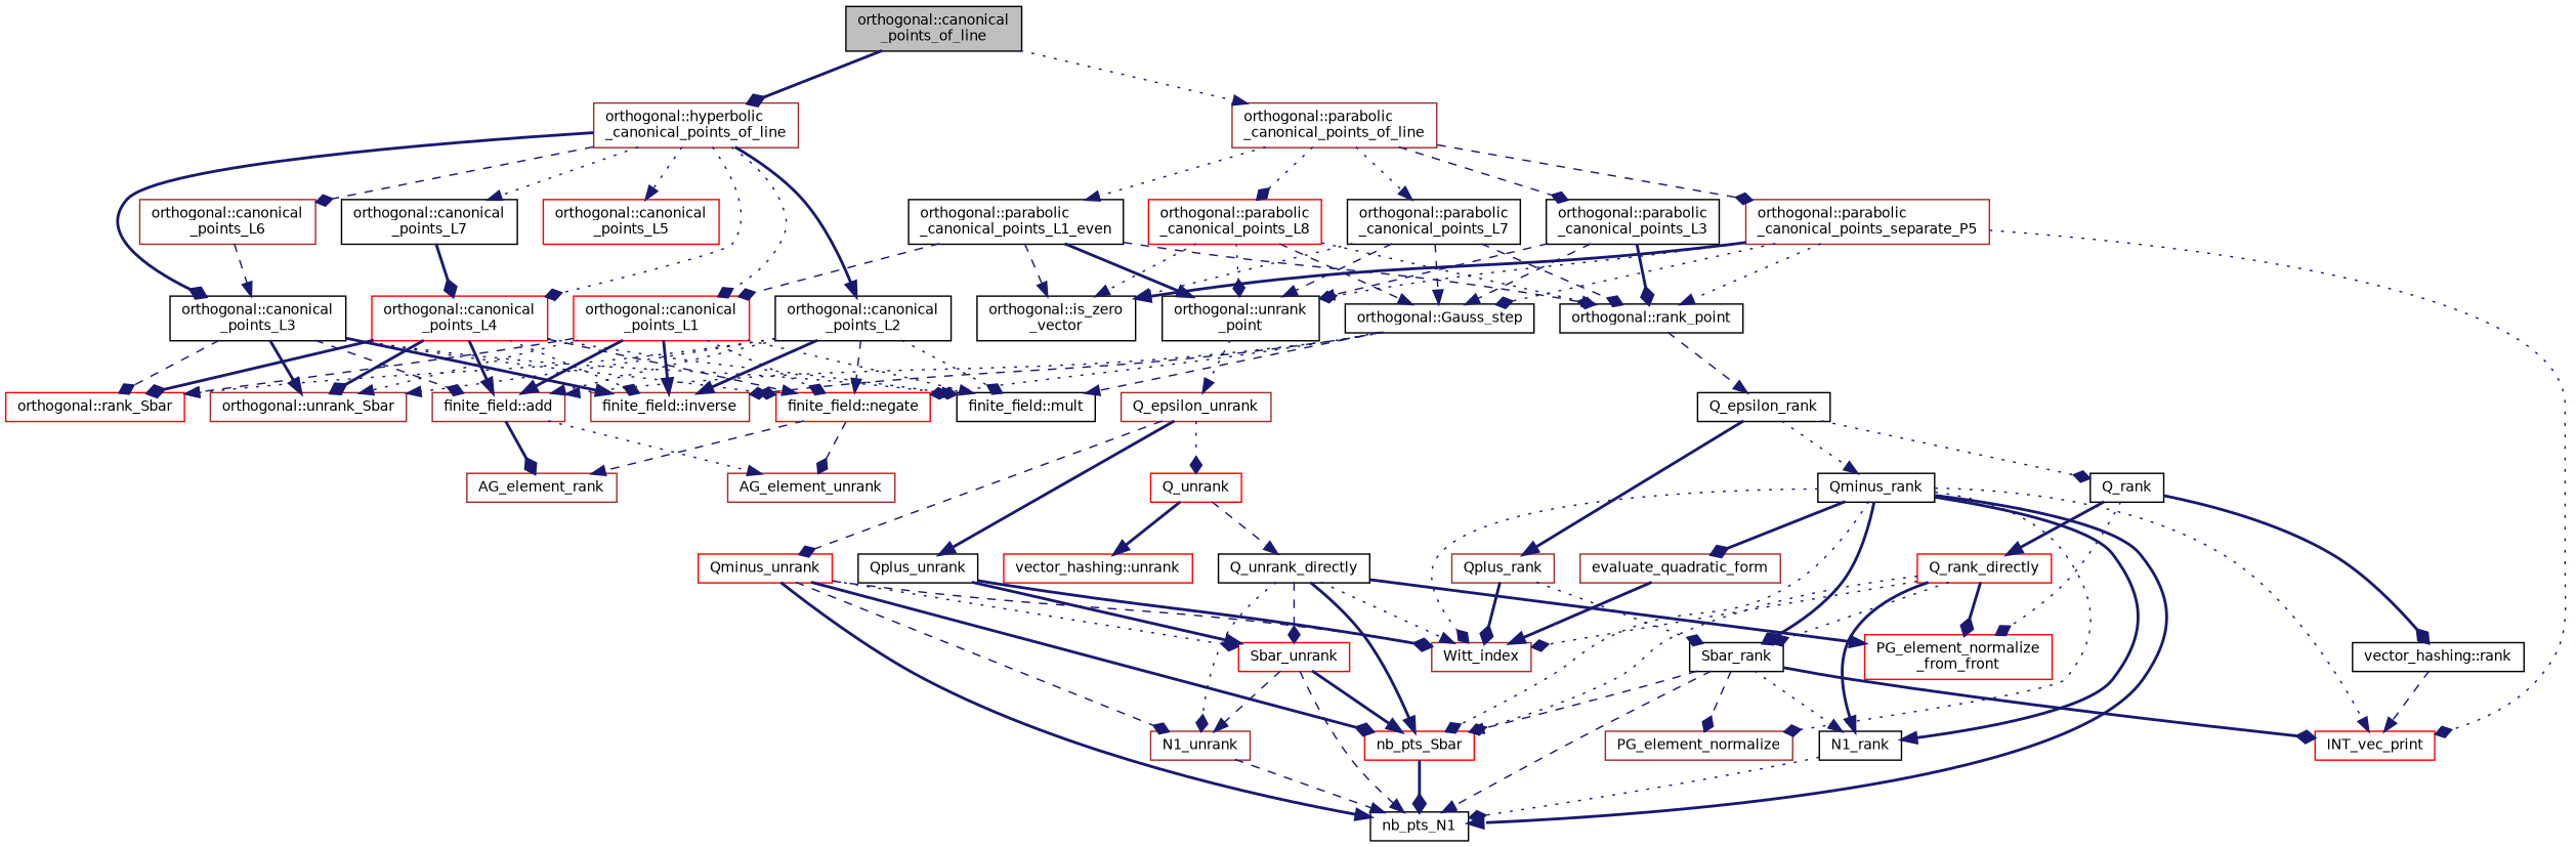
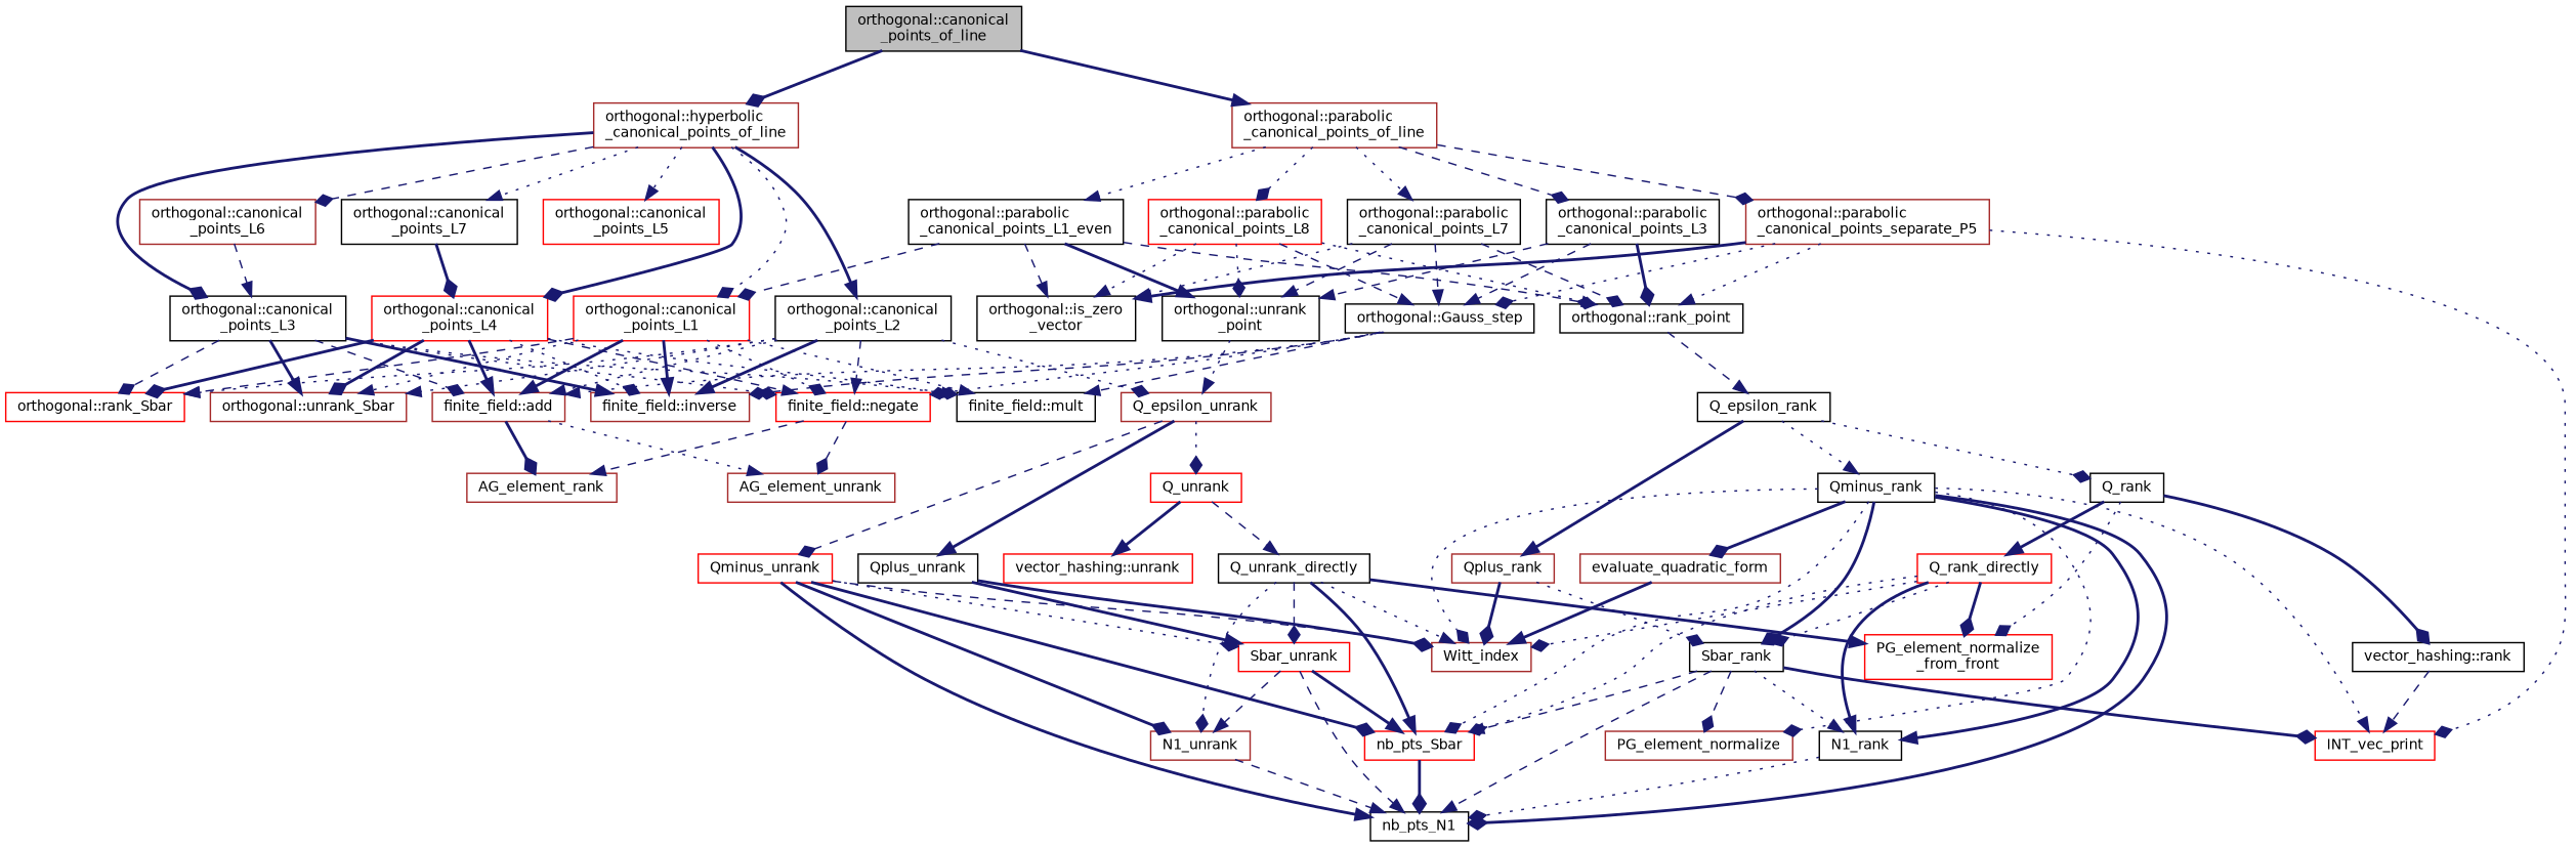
  digraph {
    rankdir=TB
    node [color=black fillcolor=white fontname=Helvetica fontsize=10 shape=record style=filled]
    edge [arrowhead=normal color=midnightblue fontname=Helvetica fontsize=10 labelfontname=Helvetica labelfontsize=10 style=dotted]
    n1 [fillcolor=grey75 fontcolor=black height=0.2 label="orthogonal::canonical\l_points_of_line" width=0.4]
    n2 [color=brown height=0.2 label="orthogonal::hyperbolic\l_canonical_points_of_line" width=0.4]
    n3 [color=brown height=0.2 label="orthogonal::parabolic\l_canonical_points_of_line" width=0.4]
    n4 [color=red height=0.2 label="orthogonal::canonical\l_points_L1" width=0.4]
    n5 [height=0.2 label="orthogonal::canonical\l_points_L2" width=0.4]
    n6 [height=0.2 label="orthogonal::canonical\l_points_L3" width=0.4]
    n7 [color=red height=0.2 label="orthogonal::canonical\l_points_L4" width=0.4]
    n8 [color=red height=0.2 label="orthogonal::canonical\l_points_L5" width=0.4]
    n9 [color=brown height=0.2 label="orthogonal::canonical\l_points_L6" width=0.4]
    n10 [height=0.2 label="orthogonal::canonical\l_points_L7" width=0.4]
    n11 [height=0.2 label="orthogonal::parabolic\l_canonical_points_L1_even" width=0.4]
    n12 [color=brown height=0.2 label="orthogonal::parabolic\l_canonical_points_separate_P5" width=0.4]
    n13 [height=0.2 label="orthogonal::parabolic\l_canonical_points_L3" width=0.4]
    n14 [height=0.2 label="orthogonal::parabolic\l_canonical_points_L7" width=0.4]
    n15 [color=red height=0.2 label="orthogonal::parabolic\l_canonical_points_L8" width=0.4]
    n16 [color=brown height=0.2 label="orthogonal::unrank_Sbar" width=0.4]
    n17 [height=0.2 label="finite_field::mult" width=0.4]
    n18 [color=red height=0.2 label="finite_field::negate" width=0.4]
    n19 [color=brown height=0.2 label="finite_field::inverse" width=0.4]
    n20 [color=brown height=0.2 label="finite_field::add" width=0.4]
    n21 [color=red height=0.2 label="orthogonal::rank_Sbar" width=0.4]
    n22 [color=brown height=0.2 label=AG_element_unrank width=0.4]
    n23 [color=brown height=0.2 label=AG_element_rank width=0.4]
    n24 [height=0.2 label="orthogonal::unrank\l_point" width=0.4]
    n25 [height=0.2 label="orthogonal::is_zero\l_vector" width=0.4]
    n26 [height=0.2 label="orthogonal::rank_point" width=0.4]
    n27 [height=0.2 label="orthogonal::Gauss_step" width=0.4]
    n28 [color=red height=0.2 label=INT_vec_print width=0.4]
    n29 [color=brown height=0.2 label=Q_epsilon_unrank width=0.4]
    n30 [height=0.2 label=Q_epsilon_rank width=0.4]
    n31 [color=red height=0.2 label=Q_unrank width=0.4]
    n32 [height=0.2 label=Qplus_unrank width=0.4]
    n33 [color=red height=0.2 label=Qminus_unrank width=0.4]
    n34 [color=red height=0.2 label="vector_hashing::unrank" width=0.4]
    n35 [height=0.2 label=Q_unrank_directly width=0.4]
    n36 [color=brown height=0.2 label=Witt_index width=0.4]
    n37 [color=red height=0.2 label=Sbar_unrank width=0.4]
    n38 [color=red height=0.2 label=nb_pts_Sbar width=0.4]
    n39 [color=brown height=0.2 label=N1_unrank width=0.4]
    n40 [height=0.2 label=nb_pts_N1 width=0.4]
    n41 [color=red height=0.2 label="PG_element_normalize\l_from_front" width=0.4]
    n42 [height=0.2 label=Q_rank width=0.4]
    n43 [color=brown height=0.2 label=Qplus_rank width=0.4]
    n44 [height=0.2 label=Qminus_rank width=0.4]
    n45 [height=0.2 label="vector_hashing::rank" width=0.4]
    n46 [color=red height=0.2 label=Q_rank_directly width=0.4]
    n47 [height=0.2 label=Sbar_rank width=0.4]
    n48 [height=0.2 label=N1_rank width=0.4]
    n49 [color=brown height=0.2 label=PG_element_normalize width=0.4]
    n50 [color=brown height=0.2 label=evaluate_quadratic_form width=0.4]
    n1 -> n2 [arrowhead=diamond style=bold]
-   n1 -> n3
+   n1 -> n3 [style=bold]
    n2 -> n4 [arrowhead=diamond]
    n2 -> n5 [style=bold]
    n2 -> n6 [arrowhead=diamond style=bold]
-   n2 -> n7 [arrowhead=diamond]
+   n2 -> n7 [arrowhead=diamond style=bold]
    n2 -> n8
    n2 -> n9 [arrowhead=diamond style=dashed]
    n2 -> n10
    n3 -> n11
    n3 -> n12 [arrowhead=diamond style=dashed]
    n3 -> n13 [arrowhead=diamond style=dashed]
    n3 -> n14
    n3 -> n15 [arrowhead=diamond]
    n4 -> n16
    n4 -> n17
    n4 -> n18 [arrowhead=diamond]
    n4 -> n19 [style=bold]
    n4 -> n20 [style=bold]
    n4 -> n21 [style=dashed]
    n5 -> n16
-   n5 -> n17 [arrowhead=diamond]
+   n5 -> n29 [arrowhead=diamond]
    n5 -> n18 [style=dashed]
    n5 -> n19 [style=bold]
    n5 -> n20
    n5 -> n21
    n6 -> n16 [style=bold]
    n6 -> n17
    n6 -> n18 [arrowhead=diamond]
    n6 -> n19 [style=bold]
    n6 -> n20 [arrowhead=diamond style=dashed]
    n6 -> n21 [arrowhead=diamond style=dashed]
    n7 -> n16 [arrowhead=diamond style=bold]
    n7 -> n17 [arrowhead=diamond]
    n7 -> n18 [style=dashed]
    n7 -> n19 [arrowhead=diamond]
    n7 -> n20 [style=bold]
    n7 -> n21 [arrowhead=diamond style=bold]
    n9 -> n6 [style=dashed]
    n10 -> n7 [arrowhead=diamond style=bold]
    n11 -> n4 [arrowhead=diamond style=dashed]
    n11 -> n24 [style=bold]
    n11 -> n25 [style=dashed]
    n11 -> n26 [arrowhead=diamond style=dashed]
-   n12 -> n24 [arrowhead=diamond]
    n12 -> n25 [style=bold]
    n12 -> n26
    n12 -> n27 [arrowhead=diamond]
    n12 -> n28 [arrowhead=diamond]
    n13 -> n24 [style=dashed]
    n13 -> n26 [arrowhead=diamond style=bold]
    n13 -> n27 [style=dashed]
    n14 -> n24 [style=dashed]
    n14 -> n25
    n14 -> n26 [arrowhead=diamond style=dashed]
    n14 -> n27 [style=dashed]
    n15 -> n24 [arrowhead=diamond]
    n15 -> n25
    n15 -> n26
    n15 -> n27 [style=dashed]
    n18 -> n22 [arrowhead=diamond style=dashed]
    n18 -> n23 [style=dashed]
    n20 -> n22
    n20 -> n23 [arrowhead=diamond style=bold]
    n24 -> n29
    n26 -> n30 [style=dashed]
    n27 -> n17 [style=dashed]
    n27 -> n18 [arrowhead=diamond]
    n27 -> n19 [arrowhead=diamond style=dashed]
    n27 -> n20
    n29 -> n31 [arrowhead=diamond]
    n29 -> n32 [style=bold]
    n29 -> n33 [arrowhead=diamond style=dashed]
    n30 -> n42 [arrowhead=diamond]
    n30 -> n43 [style=bold]
    n30 -> n44
    n31 -> n34 [style=bold]
    n31 -> n35 [style=dashed]
    n32 -> n36 [arrowhead=diamond style=bold]
    n32 -> n37 [style=bold]
    n33 -> n36 [arrowhead=diamond style=dashed]
    n33 -> n37 [arrowhead=diamond]
    n33 -> n38 [arrowhead=diamond style=bold]
-   n33 -> n39 [arrowhead=diamond style=dashed]
+   n33 -> n39 [arrowhead=diamond style=bold]
    n33 -> n40 [style=bold]
    n35 -> n36
    n35 -> n37 [arrowhead=diamond style=dashed]
    n35 -> n38 [style=bold]
    n35 -> n39 [arrowhead=diamond]
    n35 -> n41 [style=bold]
    n37 -> n38 [style=bold]
    n37 -> n39 [style=dashed]
    n37 -> n40 [style=dashed]
    n38 -> n40 [arrowhead=diamond style=bold]
    n39 -> n40 [style=dashed]
    n42 -> n41 [arrowhead=diamond]
    n42 -> n45 [arrowhead=diamond style=bold]
    n42 -> n46 [style=bold]
    n43 -> n36 [arrowhead=diamond style=bold]
    n43 -> n47 [arrowhead=diamond]
    n44 -> n28
    n44 -> n36 [arrowhead=diamond]
    n44 -> n38 [arrowhead=diamond]
-   n44 -> n40 [style=bold]
+   n44 -> n40 [arrowhead=diamond style=bold]
    n44 -> n47 [arrowhead=diamond style=bold]
    n44 -> n48 [style=bold]
    n44 -> n49 [arrowhead=diamond]
    n44 -> n50 [arrowhead=diamond style=bold]
    n45 -> n28 [style=dashed]
    n46 -> n36 [arrowhead=diamond]
    n46 -> n38 [arrowhead=diamond]
    n46 -> n41 [arrowhead=diamond style=bold]
    n46 -> n47 [arrowhead=diamond]
    n46 -> n48 [style=bold]
    n47 -> n28 [arrowhead=diamond style=bold]
    n47 -> n38 [style=dashed]
    n47 -> n40 [style=dashed]
    n47 -> n48
    n47 -> n49 [arrowhead=diamond style=dashed]
    n48 -> n40 [arrowhead=diamond]
    n50 -> n36 [style=bold]
  }
